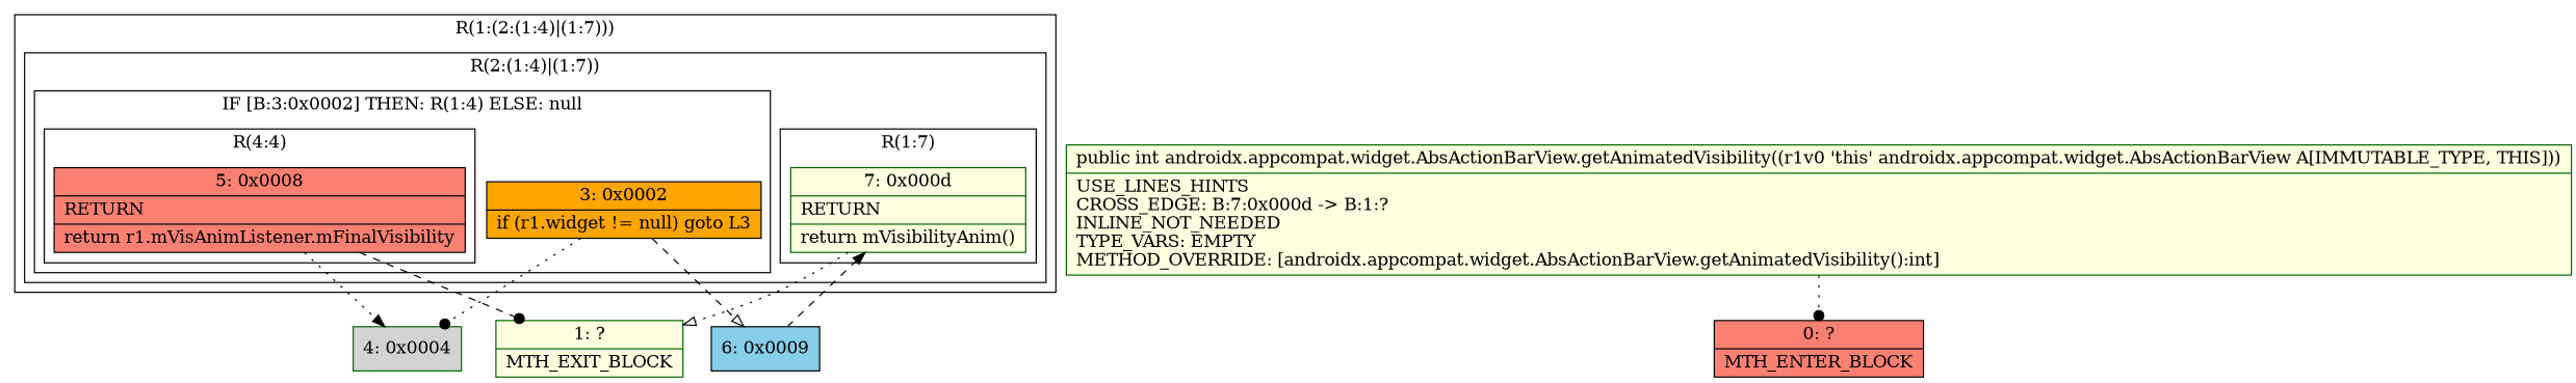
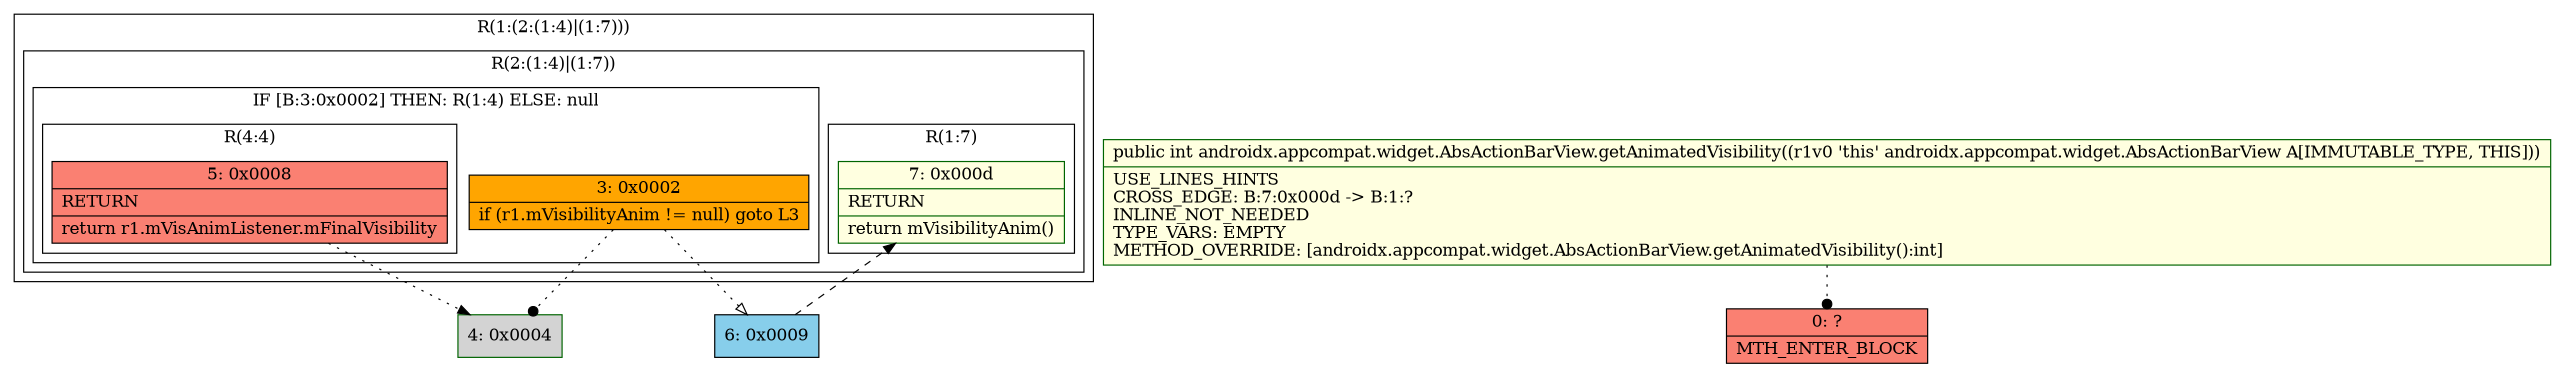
  digraph {
    node [color=black fillcolor=lightyellow shape=record style=filled]
    edge [arrowhead=dot style=dotted]
    n1 [fillcolor=salmon label="{5\:\ 0x0008|RETURN\l|return r1.mVisAnimListener.mFinalVisibility\l}"]
-   n2 [fillcolor=orange label="{3\:\ 0x0002|if (r1.widget != null) goto L3\l}"]
+   n2 [fillcolor=orange label="{3\:\ 0x0002|if (r1.mVisibilityAnim != null) goto L3\l}"]
    n3 [color=darkgreen label="{7\:\ 0x000d|RETURN\l|return mVisibilityAnim()\l}"]
    n4 [color=darkgreen fillcolor=lightgrey label="{4\:\ 0x0004}"]
-   n5 [color=darkgreen label="{1\:\ ?|MTH_EXIT_BLOCK\l}"]
    n6 [fillcolor=skyblue label="{6\:\ 0x0009}"]
    n7 [fillcolor=salmon label="{0\:\ ?|MTH_ENTER_BLOCK\l}"]
    n8 [color=darkgreen label="{public int androidx.appcompat.widget.AbsActionBarView.getAnimatedVisibility((r1v0 'this' androidx.appcompat.widget.AbsActionBarView A[IMMUTABLE_TYPE, THIS]))  | USE_LINES_HINTS\lCROSS_EDGE: B:7:0x000d \-\> B:1:?\lINLINE_NOT_NEEDED\lTYPE_VARS: EMPTY\lMETHOD_OVERRIDE: [androidx.appcompat.widget.AbsActionBarView.getAnimatedVisibility():int]\l}"]
    subgraph cluster_1 {
      label="R(1:(2:(1:4)|(1:7)))"
      subgraph cluster_2 {
        label="R(2:(1:4)|(1:7))"
        subgraph cluster_3 {
          label="IF [B:3:0x0002] THEN: R(1:4) ELSE: null"
          n2
          subgraph cluster_4 {
            label="R(4:4)"
            n1
          }
        }
        subgraph cluster_5 {
          label="R(1:7)"
          n3
        }
      }
    }
    n1 -> n4 [arrowhead=normal]
-   n1 -> n5 [style=dashed]
    n2 -> n4
-   n2 -> n6 [arrowhead=onormal style=dashed]
-   n3 -> n5 [arrowhead=onormal]
+   n2 -> n6 [arrowhead=onormal]
    n6 -> n3 [arrowhead=normal style=dashed]
    n8 -> n7
  }
